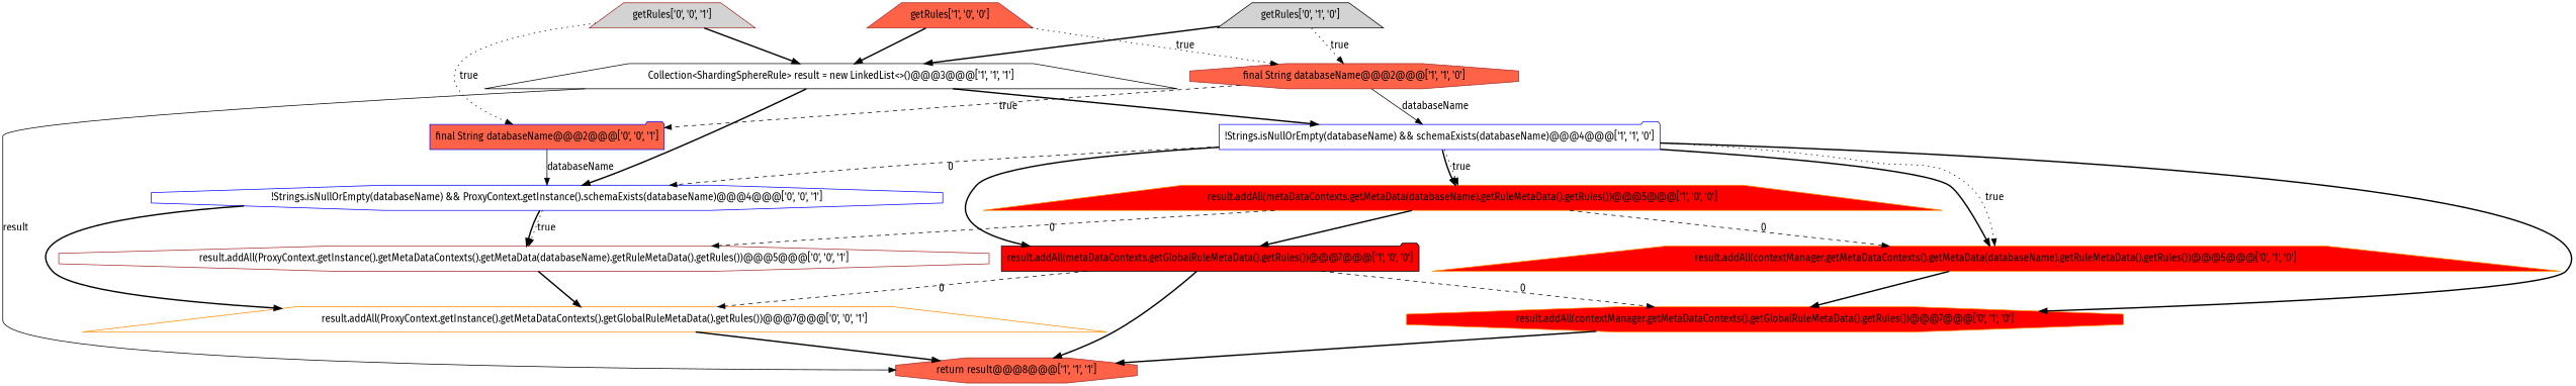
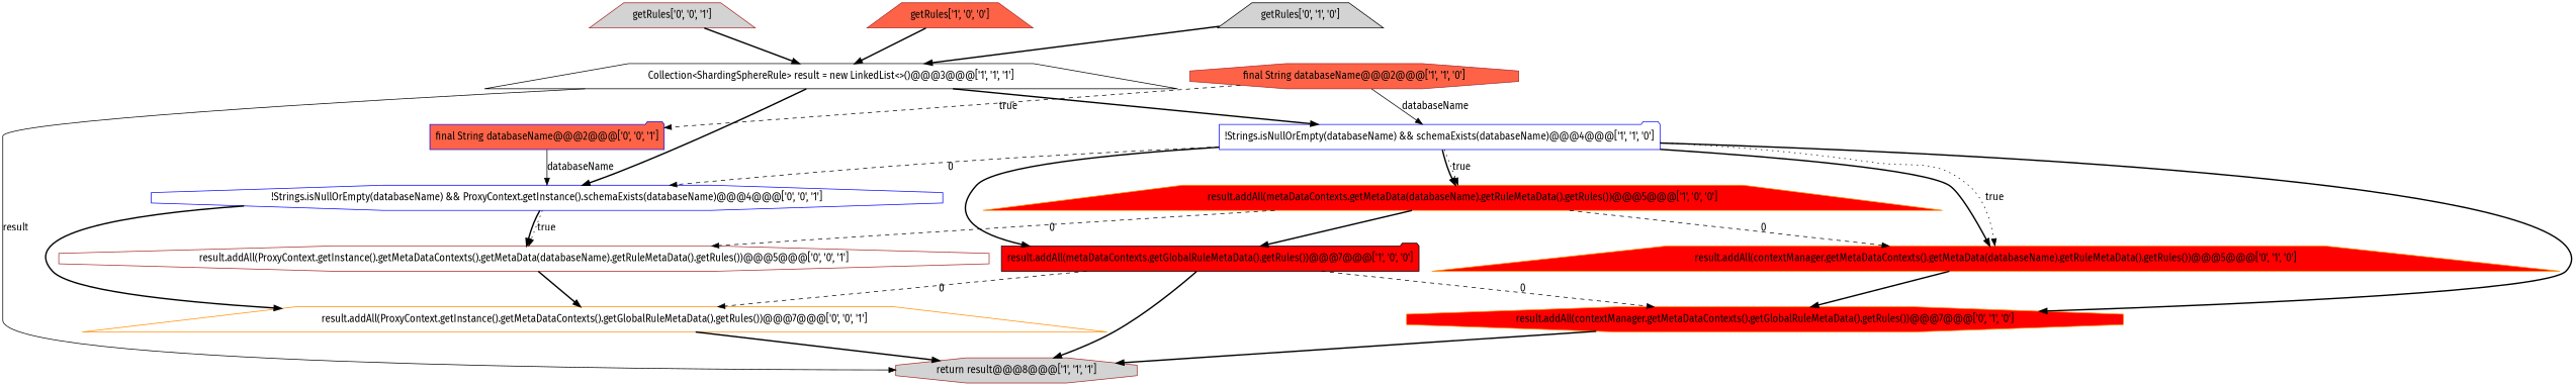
  digraph {
    fontname="Fira Sans"
    node [color=brown fillcolor=white fontname="Fira Sans" shape=trapezium style=filled]
    edge [fontname="Fira Sans" style=bold]
    n1 [fillcolor=tomato label="getRules['1', '0', '0']"]
    n2 [color=black label="Collection<ShardingSphereRule> result = new LinkedList<>()@@@3@@@['1', '1', '1']"]
    n3 [fillcolor=tomato label="final String databaseName@@@2@@@['1', '1', '0']" shape=octagon]
-   n4 [fillcolor=tomato label="return result@@@8@@@['1', '1', '1']" shape=octagon]
+   n4 [fillcolor=lightgray label="return result@@@8@@@['1', '1', '1']" shape=octagon]
    n5 [color=blue label="!Strings.isNullOrEmpty(databaseName) && schemaExists(databaseName)@@@4@@@['1', '1', '0']" shape=folder]
    n6 [color=blue label="!Strings.isNullOrEmpty(databaseName) && ProxyContext.getInstance().schemaExists(databaseName)@@@4@@@['0', '0', '1']" shape=octagon]
    n7 [color=blue fillcolor=tomato label="final String databaseName@@@2@@@['0', '0', '1']" shape=folder]
    n8 [color=black fillcolor=red label="result.addAll(metaDataContexts.getGlobalRuleMetaData().getRules())@@@7@@@['1', '0', '0']" shape=folder]
    n9 [color=darkorange label="result.addAll(ProxyContext.getInstance().getMetaDataContexts().getGlobalRuleMetaData().getRules())@@@7@@@['0', '0', '1']"]
    n10 [color=darkorange fillcolor=red label="result.addAll(contextManager.getMetaDataContexts().getGlobalRuleMetaData().getRules())@@@7@@@['0', '1', '0']" shape=octagon]
    n11 [color=darkorange fillcolor=red label="result.addAll(contextManager.getMetaDataContexts().getMetaData(databaseName).getRuleMetaData().getRules())@@@5@@@['0', '1', '0']"]
    n12 [color=darkorange fillcolor=red label="result.addAll(metaDataContexts.getMetaData(databaseName).getRuleMetaData().getRules())@@@5@@@['1', '0', '0']"]
    n13 [label="result.addAll(ProxyContext.getInstance().getMetaDataContexts().getMetaData(databaseName).getRuleMetaData().getRules())@@@5@@@['0', '0', '1']" shape=octagon]
    n14 [color=black fillcolor=lightgray label="getRules['0', '1', '0']"]
    n15 [fillcolor=lightgray label="getRules['0', '0', '1']"]
    n1 -> n2
-   n1 -> n3 [label=true style=dotted]
    n2 -> n4 [label=result style=solid]
    n2 -> n5
    n2 -> n6
    n3 -> n5 [label=databaseName style=solid]
    n3 -> n7 [label=true style=dashed]
    n5 -> n6 [label=0 style=dashed]
    n5 -> n8
    n5 -> n10
    n5 -> n11
    n5 -> n11 [label=true style=dotted]
    n5 -> n12
    n5 -> n12 [label=true style=dotted]
    n6 -> n9
    n6 -> n13 [label=true style=dotted]
    n6 -> n13
    n7 -> n6 [label=databaseName style=solid]
    n8 -> n4
    n8 -> n9 [label=0 style=dashed]
    n8 -> n10 [label=0 style=dashed]
    n9 -> n4
    n10 -> n4
    n11 -> n10
    n12 -> n8
    n12 -> n11 [label=0 style=dashed]
    n12 -> n13 [label=0 style=dashed]
    n13 -> n9
    n14 -> n2
-   n14 -> n3 [label=true style=dotted]
    n15 -> n2
-   n15 -> n7 [label=true style=dotted]
  }
